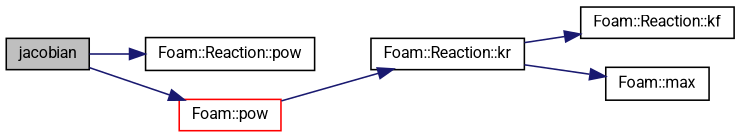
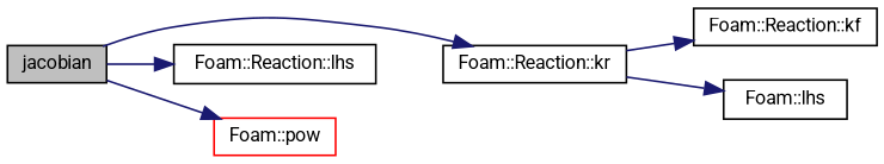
  digraph {
    fontname=Roboto
    rankdir=LR
    node [color=black fontname=Roboto fontsize=10 shape=record]
    edge [color=midnightblue fontname=Roboto fontsize=10 labelfontname=Helvetica labelfontsize=10 style=solid]
    n1 [fillcolor=grey75 fontcolor=black height=0.2 label=jacobian style=filled width=0.4]
    n2 [height=0.2 label="Foam::Reaction::kr" width=0.4]
-   n3 [height=0.2 label="Foam::Reaction::pow" width=0.4]
+   n3 [height=0.2 label="Foam::Reaction::lhs" width=0.4]
    n4 [color=red height=0.2 label="Foam::pow" width=0.4]
    n5 [height=0.2 label="Foam::Reaction::kf" width=0.4]
-   n6 [height=0.2 label="Foam::max" width=0.4]
-   n4 -> n2
+   n6 [height=0.2 label="Foam::lhs" width=0.4]
+   n1 -> n2
    n1 -> n3
    n1 -> n4
    n2 -> n5
    n2 -> n6
  }
